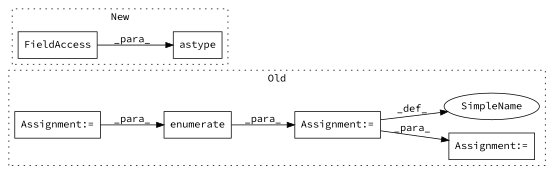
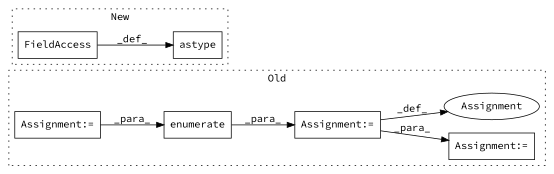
  digraph {
    fontname="Source Code Pro"
    rankdir=LR
    node [a=7 fontname="Source Code Pro" l=1 shape=box]
    edge [fontname="Source Code Pro"]
    n1 [a=32 l="10,1" label=enumerate s="1406,1420"]
    n2 [l="63,2" label="Assignment:=" s="1335,1421"]
    n3 [label="Assignment:=" s=1434]
-   n4 [a=42 label=SimpleName s=1402 shape=ellipse]
+   n4 [a=42 label=Assignment s=1402 shape=ellipse]
    n5 [label="Assignment:=" s=1312]
    n6 [a=32 l="7,1" label=astype s="1707,1725"]
    n7 [a=22 l=11 label=FieldAccess s=1714]
    subgraph cluster_1 {
      label=Old
      style=dotted
      n1
      n2
      n3
      n4
      n5
    }
    subgraph cluster_2 {
      label=New
      style=dotted
      n6
      n7
    }
    n1 -> n2 [label=_para_]
    n2 -> n3 [label=_para_]
    n2 -> n4 [label=_def_]
    n5 -> n1 [label=_para_]
-   n7 -> n6 [label=_para_]
+   n7 -> n6 [label=_def_]
  }
